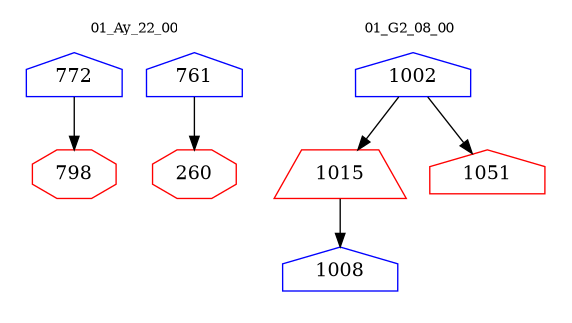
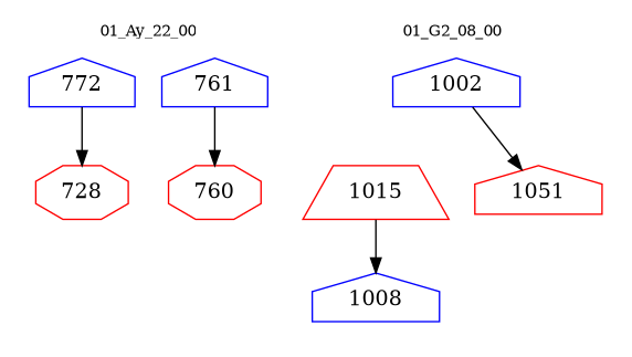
  digraph {
    node [color=blue shape=house]
    edge [color=black]
    n1 [label=761]
    n2 [label=772]
-   n3 [color=red label=260 shape=octagon]
-   n4 [color=red label=798 shape=octagon]
+   n3 [color=red label=760 shape=octagon]
+   n4 [color=red label=728 shape=octagon]
    n5 [label=1002]
    n6 [color=red label=1015 shape=trapezium]
    n7 [color=red label=1051]
    n8 [label=1008]
    subgraph cluster_1 {
      color=white
      fontsize=10
      label="01_Ay_22_00"
      n1
      n2
      n3
      n4
    }
    subgraph cluster_2 {
      color=white
      fontsize=10
      label="01_G2_08_00"
      n5
      n6
      n7
      n8
    }
    n1 -> n3
    n2 -> n4
-   n5 -> n6
    n5 -> n7
    n6 -> n8
  }
